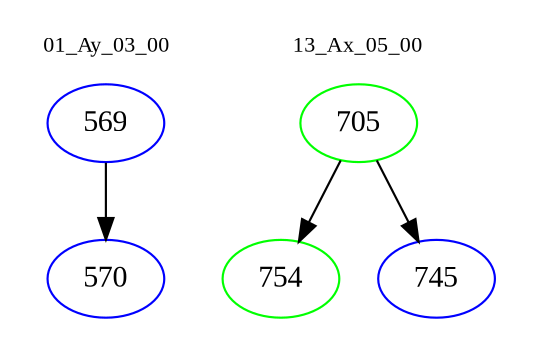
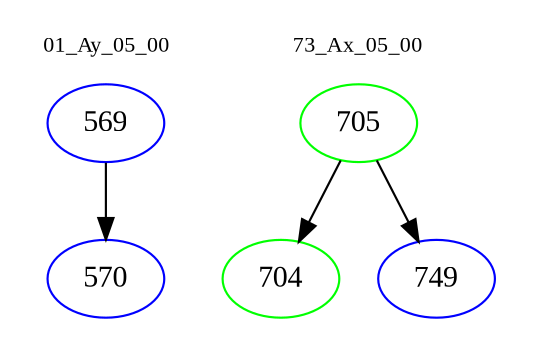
  digraph {
    fontname="Liberation Serif"
    node [color=blue fontname="Liberation Serif"]
    edge [color=black fontname="Liberation Serif"]
    n1 [label=569]
    n2 [label=570]
    n3 [color=green label=705]
-   n4 [color=green label=754]
-   n5 [label=745]
+   n4 [color=green label=704]
+   n5 [label=749]
    subgraph cluster_1 {
      color=white
      fontsize=10
-     label="01_Ay_03_00"
+     label="01_Ay_05_00"
      n1
      n2
    }
    subgraph cluster_2 {
      color=white
      fontsize=10
-     label="13_Ax_05_00"
+     label="73_Ax_05_00"
      n3
      n4
      n5
    }
    n1 -> n2
    n3 -> n4
    n3 -> n5
  }
